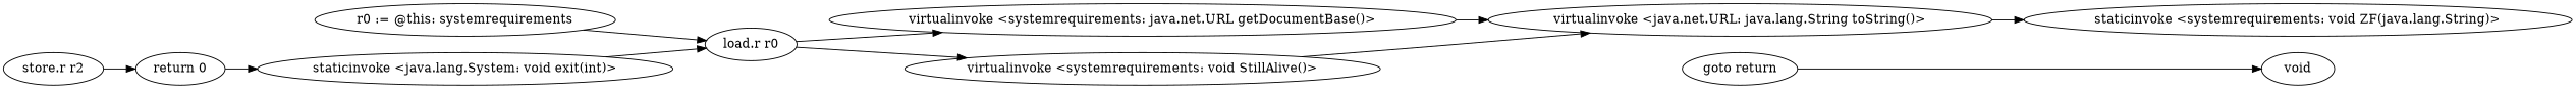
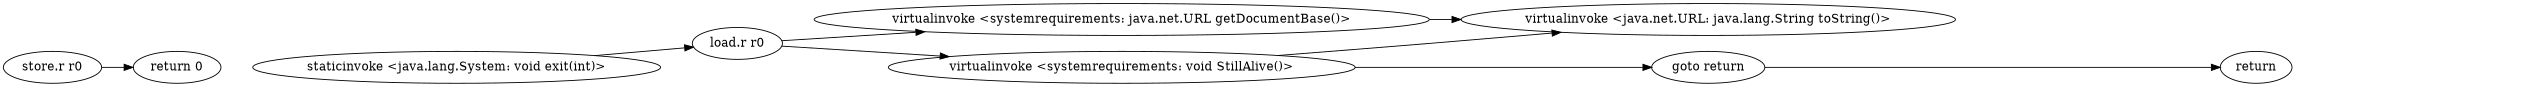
  digraph {
    rankdir=LR
-   "r0 := @this: systemrequirements"
    "load.r r0"
    "virtualinvoke <systemrequirements: java.net.URL getDocumentBase()>"
    "virtualinvoke <systemrequirements: void StillAlive()>"
    "virtualinvoke <java.net.URL: java.lang.String toString()>"
    "goto return"
-   "staticinvoke <systemrequirements: void ZF(java.lang.String)>"
-   return [label=void]
+   return
    n9 [label="return 0"]
-   "store.r r0" [label="store.r r2"]
+   "store.r r0"
    "staticinvoke <java.lang.System: void exit(int)>"
-   "r0 := @this: systemrequirements" -> "load.r r0"
    "load.r r0" -> "virtualinvoke <systemrequirements: java.net.URL getDocumentBase()>"
    "load.r r0" -> "virtualinvoke <systemrequirements: void StillAlive()>"
    "virtualinvoke <systemrequirements: java.net.URL getDocumentBase()>" -> "virtualinvoke <java.net.URL: java.lang.String toString()>"
    "virtualinvoke <systemrequirements: void StillAlive()>" -> "virtualinvoke <java.net.URL: java.lang.String toString()>"
-   "virtualinvoke <java.net.URL: java.lang.String toString()>" -> "staticinvoke <systemrequirements: void ZF(java.lang.String)>"
+   "virtualinvoke <systemrequirements: void StillAlive()>" -> "goto return"
    "goto return" -> return
-   n9 -> "staticinvoke <java.lang.System: void exit(int)>"
    "store.r r0" -> n9
    "staticinvoke <java.lang.System: void exit(int)>" -> "load.r r0"
  }
